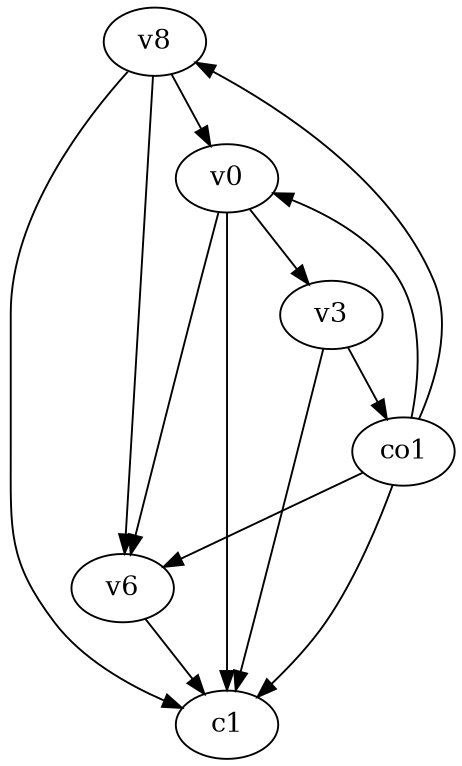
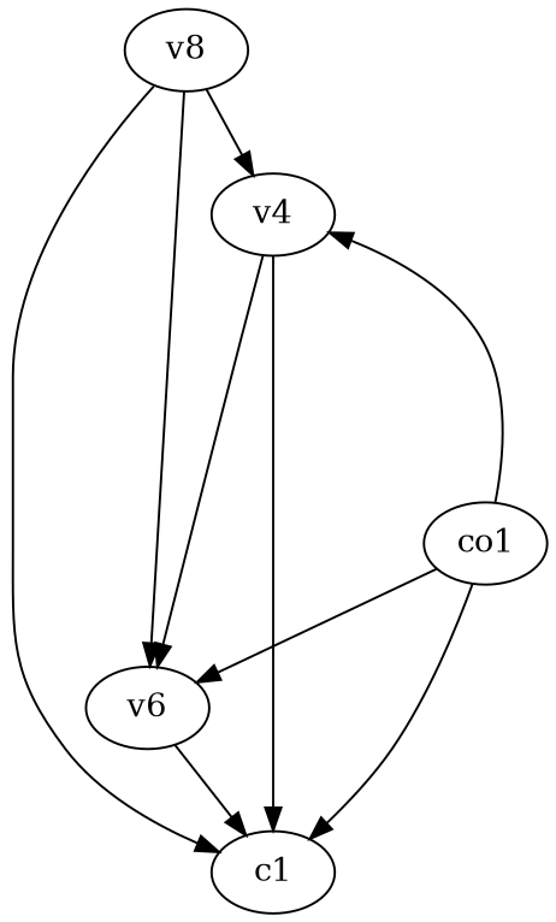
  strict digraph {
    edge [weight=1]
    n1 [label=v8]
    c1
    n3 [label=v6]
-   v4 [label=v0]
-   v3
+   v4
    co1
    n1 -> c1
    n1 -> n3
    n1 -> v4
    n3 -> c1
    v4 -> c1
    v4 -> n3
-   v4 -> v3
-   v3 -> c1
-   v3 -> co1
-   co1 -> n1
    co1 -> c1
    co1 -> n3
    co1 -> v4
  }
